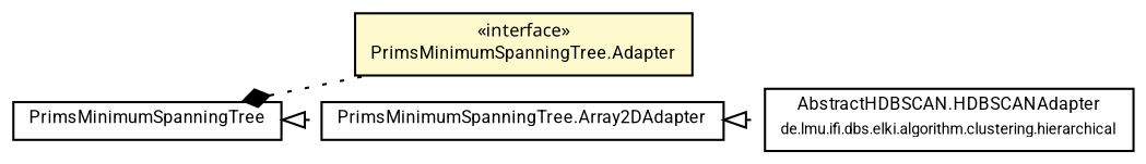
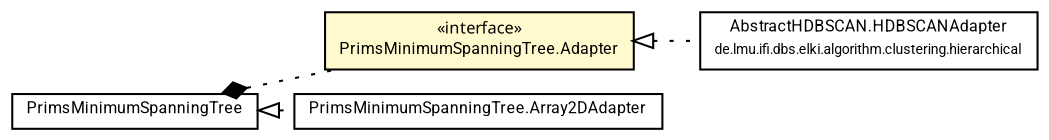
  digraph {
    fontname="Noto Sans"
    nodesep=0.15
    rankdir=LR
    ranksep=0.25
    node [fontcolor=black fontname="Noto Sans" fontsize=8 margin=0 shape=plaintext]
    edge [arrowtail=empty color=black dir=back fontname="Noto Sans" fontsize=7 labelfontname=Roboto labelfontsize=7 style=dotted weight=9]
    n1 [height=0 label=<<table title="de.lmu.ifi.dbs.elki.algorithm.clustering.hierarchical.AbstractHDBSCAN.HDBSCANAdapter" border="0" cellborder="1" cellspacing="0" cellpadding="2" href="../../algorithm/clustering/hierarchical/AbstractHDBSCAN.HDBSCANAdapter.html" target="_parent"> 		<tr><td><table border="0" cellspacing="0" cellpadding="1"> 		<tr><td align="center" balign="center"> <font face="Roboto">AbstractHDBSCAN.HDBSCANAdapter</font> </td></tr> 		<tr><td align="center" balign="center"> <font face="Roboto" point-size="7.0">de.lmu.ifi.dbs.elki.algorithm.clustering.hierarchical</font> </td></tr> 		</table></td></tr> 		</table>> width=0]
    n2 [height=0 label=<<table title="de.lmu.ifi.dbs.elki.math.geometry.PrimsMinimumSpanningTree" border="0" cellborder="1" cellspacing="0" cellpadding="2" href="PrimsMinimumSpanningTree.html" target="_parent"> 		<tr><td><table border="0" cellspacing="0" cellpadding="1"> 		<tr><td align="center" balign="center"> <font face="Roboto">PrimsMinimumSpanningTree</font> </td></tr> 		</table></td></tr> 		</table>> width=0]
    n3 [height=0 label=<<table title="de.lmu.ifi.dbs.elki.math.geometry.PrimsMinimumSpanningTree.Adapter" border="0" cellborder="1" cellspacing="0" cellpadding="2" bgcolor="lemonChiffon" href="PrimsMinimumSpanningTree.Adapter.html" target="_parent"> 		<tr><td><table border="0" cellspacing="0" cellpadding="1"> 		<tr><td align="center" balign="center"> &#171;interface&#187; </td></tr> 		<tr><td align="center" balign="center"> <font face="Roboto">PrimsMinimumSpanningTree.Adapter</font> </td></tr> 		</table></td></tr> 		</table>> width=0]
    n4 [height=0 label=<<table title="de.lmu.ifi.dbs.elki.math.geometry.PrimsMinimumSpanningTree.Array2DAdapter" border="0" cellborder="1" cellspacing="0" cellpadding="2" href="PrimsMinimumSpanningTree.Array2DAdapter.html" target="_parent"> 		<tr><td><table border="0" cellspacing="0" cellpadding="1"> 		<tr><td align="center" balign="center"> <font face="Roboto">PrimsMinimumSpanningTree.Array2DAdapter</font> </td></tr> 		</table></td></tr> 		</table>> width=0]
    n2 -> n3 [arrowhead=none arrowtail=diamond weight=6]
    n2 -> n4
-   n4 -> n1
+   n3 -> n1
  }
